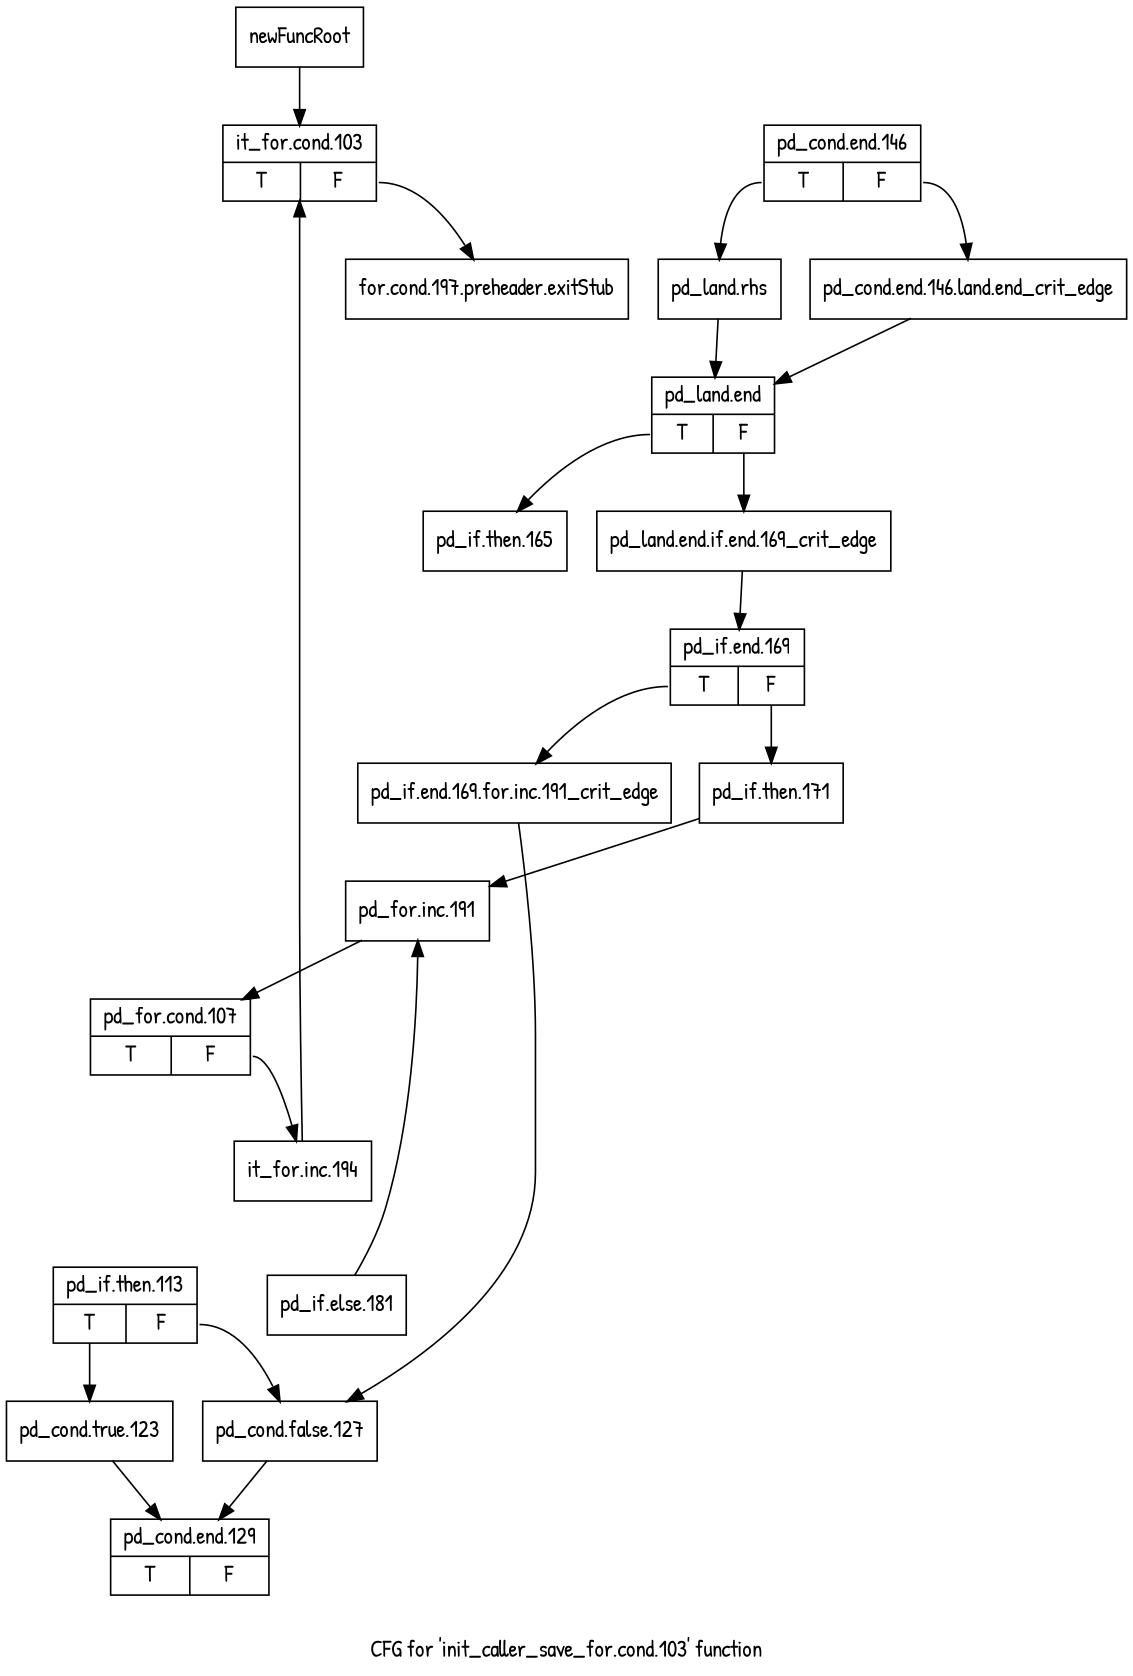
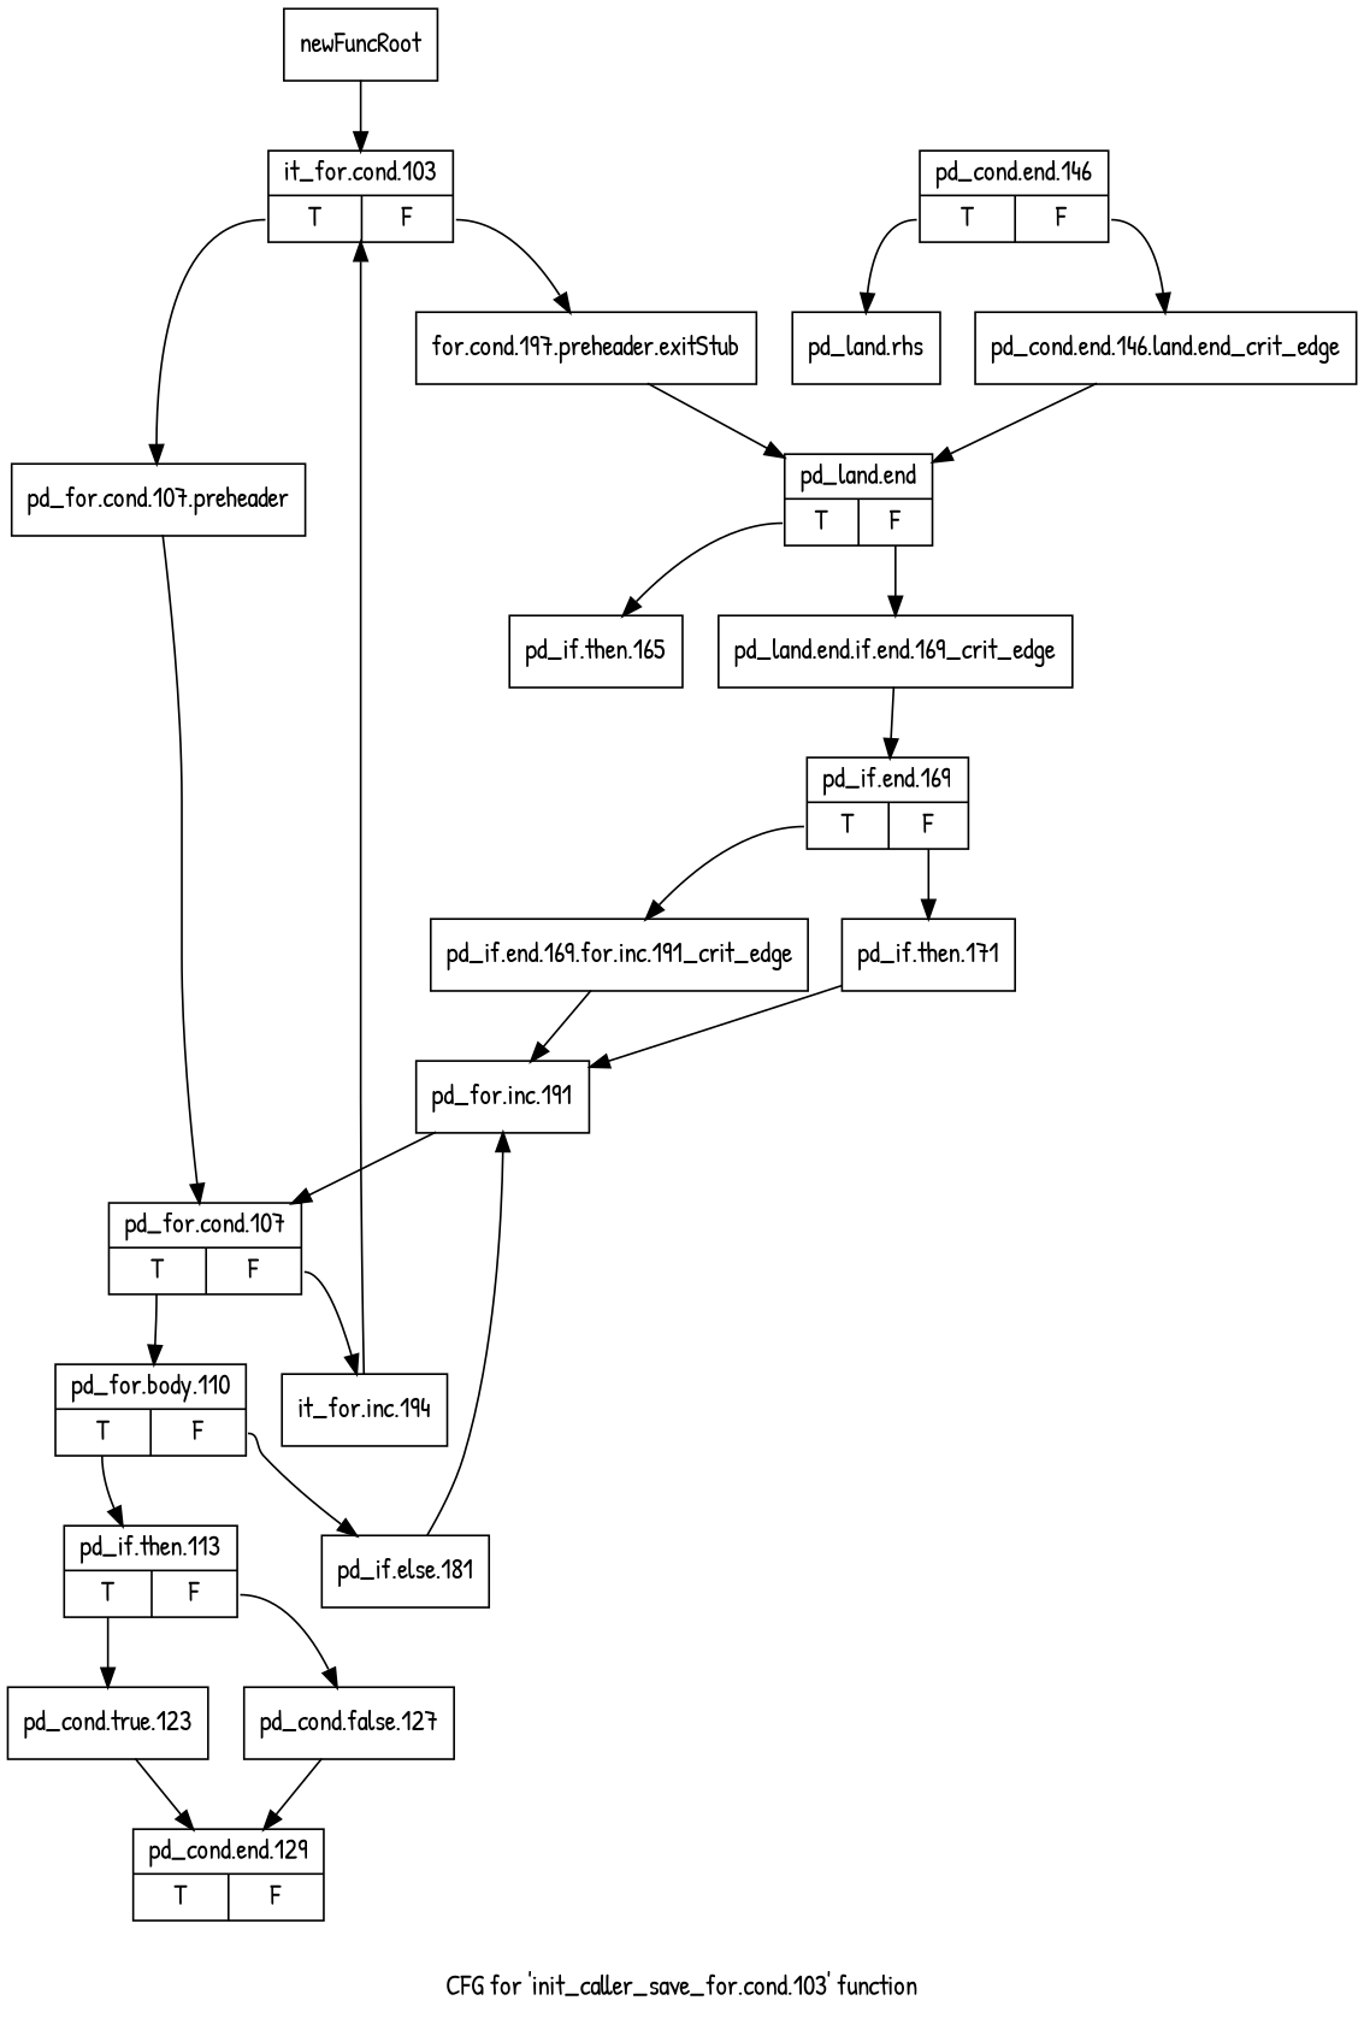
  digraph {
    fontname="Patrick Hand"
    label="CFG for 'init_caller_save_for.cond.103' function"
    node [fontname="Patrick Hand" shape=record]
    edge [fontname="Patrick Hand"]
    n1 [label="{newFuncRoot}"]
    n2 [label="{it_for.cond.103|{<s0>T|<s1>F}}"]
    n3 [label="{for.cond.197.preheader.exitStub}"]
+   n4 [label="{pd_for.cond.107.preheader}"]
    n5 [label="{pd_for.cond.107|{<s0>T|<s1>F}}"]
+   n6 [label="{pd_for.body.110|{<s0>T|<s1>F}}"]
    n7 [label="{it_for.inc.194}"]
    n8 [label="{pd_if.then.113|{<s0>T|<s1>F}}"]
    n9 [label="{pd_if.else.181}"]
    n10 [label="{pd_cond.true.123}"]
    n11 [label="{pd_cond.false.127}"]
    n12 [label="{pd_for.inc.191}"]
    n13 [label="{pd_cond.end.129|{<s0>T|<s1>F}}"]
    n14 [label="{pd_cond.end.146|{<s0>T|<s1>F}}"]
    n15 [label="{pd_land.rhs}"]
    n16 [label="{pd_cond.end.146.land.end_crit_edge}"]
    n17 [label="{pd_land.end|{<s0>T|<s1>F}}"]
    n18 [label="{pd_if.then.165}"]
    n19 [label="{pd_land.end.if.end.169_crit_edge}"]
    n20 [label="{pd_if.end.169|{<s0>T|<s1>F}}"]
    n21 [label="{pd_if.end.169.for.inc.191_crit_edge}"]
    n22 [label="{pd_if.then.171}"]
    n1 -> n2
    n2 -> n3 [tailport=s1]
+   n2 -> n4 [tailport=s0]
+   n4 -> n5
+   n5 -> n6 [tailport=s0]
    n5 -> n7 [tailport=s1]
+   n6 -> n8 [tailport=s0]
+   n6 -> n9 [tailport=s1]
    n7 -> n2
    n8 -> n10 [tailport=s0]
    n8 -> n11 [tailport=s1]
    n9 -> n12
    n10 -> n13
    n11 -> n13
    n12 -> n5
    n14 -> n15 [tailport=s0]
    n14 -> n16 [tailport=s1]
-   n15 -> n17
+   n3 -> n17
    n16 -> n17
    n17 -> n18 [tailport=s0]
    n17 -> n19 [tailport=s1]
    n19 -> n20
    n20 -> n21 [tailport=s0]
    n20 -> n22 [tailport=s1]
-   n21 -> n11
+   n21 -> n12
    n22 -> n12
  }
